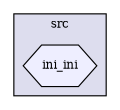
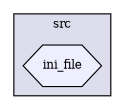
  digraph {
    compound=true
    fontname="DejaVu Serif"
-   n1 [fillcolor="#eeeeff" fontname="DejaVu Serif" fontsize=10 label=ini_ini pencolor=black shape=hexagon style=filled color=black]
+   n1 [fillcolor="#eeeeff" fontname="DejaVu Serif" fontsize=10 label=ini_file pencolor=black shape=hexagon style=filled color=black]
    subgraph cluster_1 {
      bgcolor="#ddddee"
      fontsize=10
      label=src
      pencolor=black
      n1
    }
  }
